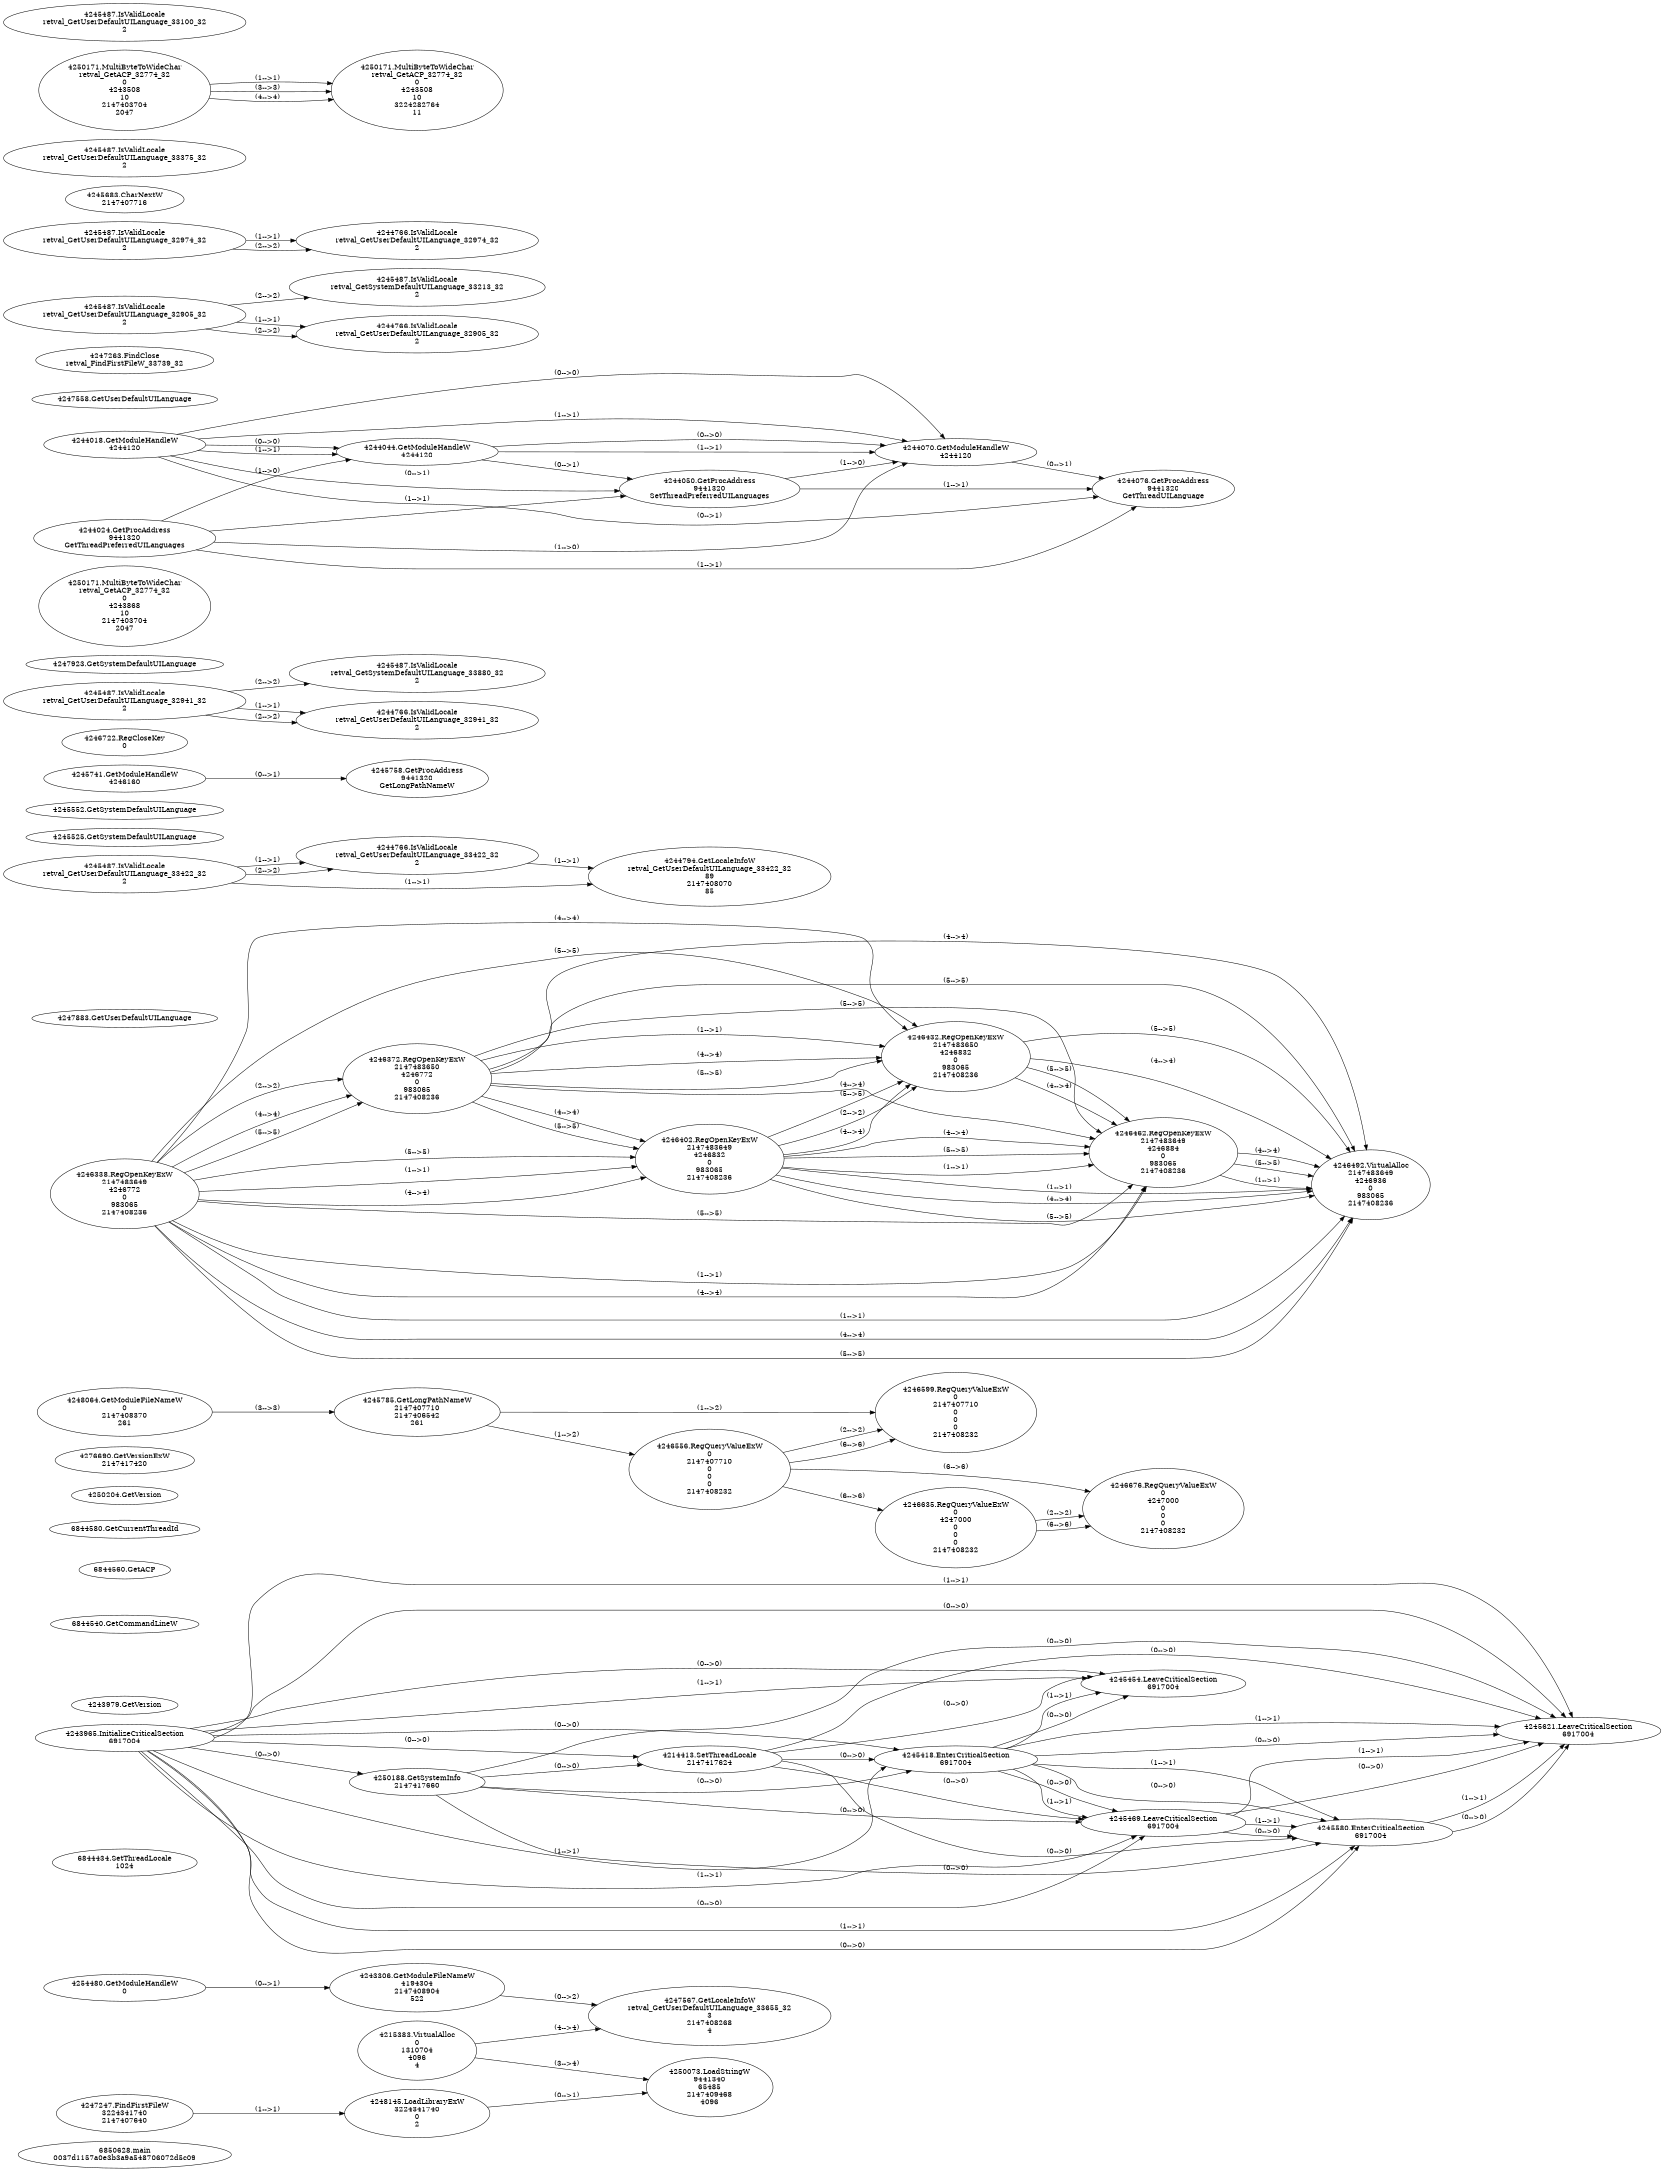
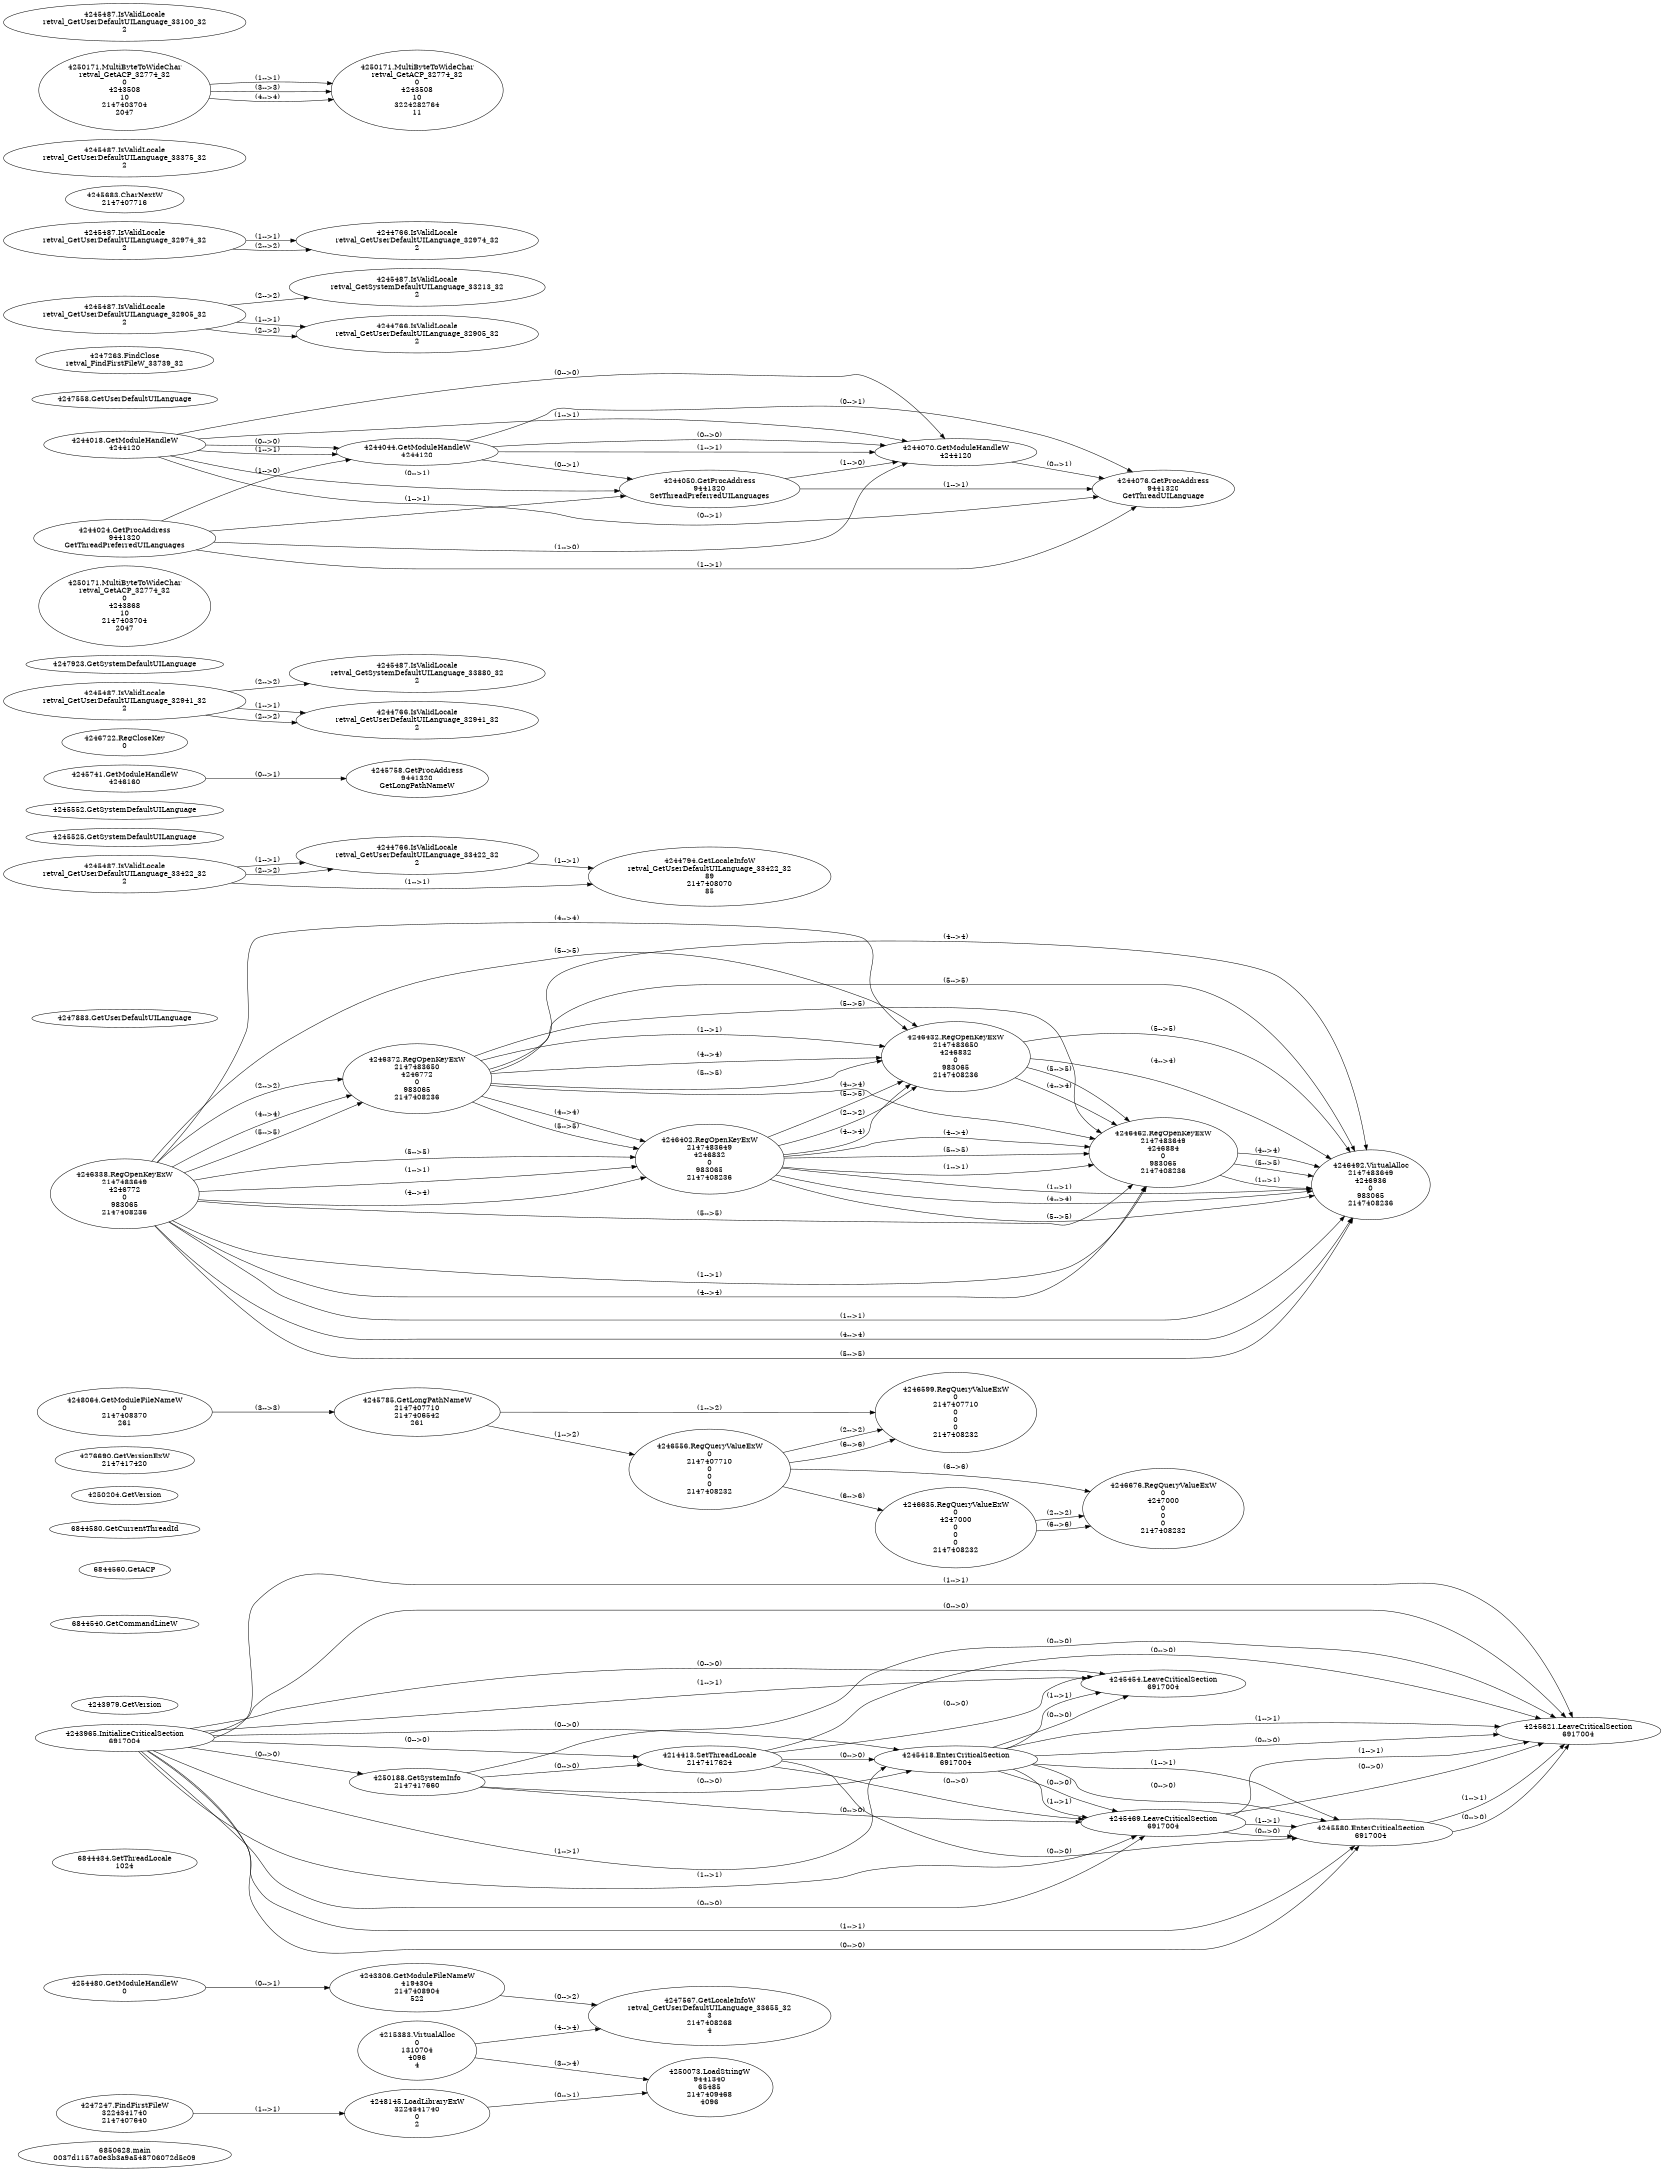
  digraph {
    rankdir=LR
    n1 [label="6850628.main\n0037d1157a0e3b3a9a548706072d5c09"]
    n2 [label="4254480.GetModuleHandleW\n0"]
    n3 [label="4243306.GetModuleFileNameW\n4194304\n2147408904\n522"]
    n4 [label="4247567.GetLocaleInfoW\nretval_GetUserDefaultUILanguage_33655_32\n3\n2147408268\n4"]
    n5 [label="6844434.SetThreadLocale\n1024"]
    n6 [label="4243965.InitializeCriticalSection\n6917004"]
    n7 [label="4250188.GetSystemInfo\n2147417660"]
    n8 [label="4214413.SetThreadLocale\n2147417624"]
    n9 [label="4245418.EnterCriticalSection\n6917004"]
    n10 [label="4245469.LeaveCriticalSection\n6917004"]
    n11 [label="4245580.EnterCriticalSection\n6917004"]
    n12 [label="4245621.LeaveCriticalSection\n6917004"]
    n13 [label="4245454.LeaveCriticalSection\n6917004"]
    n14 [label="4243979.GetVersion\n"]
    n15 [label="6844540.GetCommandLineW\n"]
    n16 [label="6844560.GetACP\n"]
    n17 [label="6844580.GetCurrentThreadId\n"]
    n18 [label="4250204.GetVersion\n"]
    n19 [label="4276690.GetVersionExW\n2147417420"]
    n20 [label="4248064.GetModuleFileNameW\n0\n2147408370\n261"]
    n21 [label="4245785.GetLongPathNameW\n2147407710\n2147406542\n261"]
    n22 [label="4246556.RegQueryValueExW\n0\n2147407710\n0\n0\n0\n2147408232"]
    n23 [label="4246599.RegQueryValueExW\n0\n2147407710\n0\n0\n0\n2147408232"]
    n24 [label="4215383.VirtualAlloc\n0\n1310704\n4096\n4"]
    n25 [label="4250073.LoadStringW\n9441340\n65485\n2147409468\n4096"]
    n26 [label="4246338.RegOpenKeyExW\n2147483649\n4246772\n0\n983065\n2147408236"]
    n27 [label="4246372.RegOpenKeyExW\n2147483650\n4246772\n0\n983065\n2147408236"]
    n28 [label="4246402.RegOpenKeyExW\n2147483649\n4246832\n0\n983065\n2147408236"]
    n29 [label="4246432.RegOpenKeyExW\n2147483650\n4246832\n0\n983065\n2147408236"]
    n30 [label="4246462.RegOpenKeyExW\n2147483649\n4246884\n0\n983065\n2147408236"]
    n31 [label="4246492.VirtualAlloc\n2147483649\n4246936\n0\n983065\n2147408236"]
    n32 [label="4247883.GetUserDefaultUILanguage\n"]
    n33 [label="4245487.IsValidLocale\nretval_GetUserDefaultUILanguage_33422_32\n2"]
    n34 [label="4244766.IsValidLocale\nretval_GetUserDefaultUILanguage_33422_32\n2"]
    n35 [label="4244794.GetLocaleInfoW\nretval_GetUserDefaultUILanguage_33422_32\n89\n2147408070\n85"]
    n36 [label="4245525.GetSystemDefaultUILanguage\n"]
    n37 [label="4245552.GetSystemDefaultUILanguage\n"]
    n38 [label="4245741.GetModuleHandleW\n4246160"]
    n39 [label="4245758.GetProcAddress\n9441320\nGetLongPathNameW"]
    n40 [label="4246635.RegQueryValueExW\n0\n4247000\n0\n0\n0\n2147408232"]
    n41 [label="4246676.RegQueryValueExW\n0\n4247000\n0\n0\n0\n2147408232"]
    n42 [label="4246722.RegCloseKey\n0"]
    n43 [label="4245487.IsValidLocale\nretval_GetUserDefaultUILanguage_32941_32\n2"]
    n44 [label="4245487.IsValidLocale\nretval_GetSystemDefaultUILanguage_33880_32\n2"]
    n45 [label="4244766.IsValidLocale\nretval_GetUserDefaultUILanguage_32941_32\n2"]
    n46 [label="4247923.GetSystemDefaultUILanguage\n"]
    n47 [label="4250171.MultiByteToWideChar\nretval_GetACP_32774_32\n0\n4243868\n10\n2147403704\n2047"]
    n48 [label="4244018.GetModuleHandleW\n4244120"]
    n49 [label="4244044.GetModuleHandleW\n4244120"]
    n50 [label="4244050.GetProcAddress\n9441320\nSetThreadPreferredUILanguages"]
    n51 [label="4244070.GetModuleHandleW\n4244120"]
    n52 [label="4244076.GetProcAddress\n9441320\nGetThreadUILanguage"]
    n53 [label="4244024.GetProcAddress\n9441320\nGetThreadPreferredUILanguages"]
    n54 [label="4247558.GetUserDefaultUILanguage\n"]
    n55 [label="4247247.FindFirstFileW\n3224341740\n2147407640"]
    n56 [label="4248145.LoadLibraryExW\n3224341740\n0\n2"]
    n57 [label="4247263.FindClose\nretval_FindFirstFileW_33739_32"]
    n58 [label="4245487.IsValidLocale\nretval_GetUserDefaultUILanguage_32905_32\n2"]
    n59 [label="4245487.IsValidLocale\nretval_GetSystemDefaultUILanguage_33213_32\n2"]
    n60 [label="4244766.IsValidLocale\nretval_GetUserDefaultUILanguage_32905_32\n2"]
    n61 [label="4245487.IsValidLocale\nretval_GetUserDefaultUILanguage_32974_32\n2"]
    n62 [label="4244766.IsValidLocale\nretval_GetUserDefaultUILanguage_32974_32\n2"]
    n63 [label="4245683.CharNextW\n2147407716"]
    n64 [label="4245487.IsValidLocale\nretval_GetUserDefaultUILanguage_33375_32\n2"]
    n65 [label="4250171.MultiByteToWideChar\nretval_GetACP_32774_32\n0\n4243508\n10\n2147403704\n2047"]
    n66 [label="4250171.MultiByteToWideChar\nretval_GetACP_32774_32\n0\n4243508\n10\n3224282764\n11"]
    n67 [label="4245487.IsValidLocale\nretval_GetUserDefaultUILanguage_33100_32\n2"]
    n2 -> n3 [label="(0-->1)"]
    n3 -> n4 [label="(0-->2)"]
    n6 -> n7 [label="(0-->0)"]
    n6 -> n8 [label="(0-->0)"]
    n6 -> n9 [label="(1-->1)"]
    n6 -> n9 [label="(0-->0)"]
    n6 -> n10 [label="(1-->1)"]
    n6 -> n10 [label="(0-->0)"]
    n6 -> n11 [label="(1-->1)"]
    n6 -> n11 [label="(0-->0)"]
    n6 -> n12 [label="(1-->1)"]
    n6 -> n12 [label="(0-->0)"]
    n6 -> n13 [label="(1-->1)"]
    n6 -> n13 [label="(0-->0)"]
    n7 -> n8 [label="(0-->0)"]
    n7 -> n9 [label="(0-->0)"]
    n7 -> n10 [label="(0-->0)"]
-   n7 -> n11 [label="(0-->0)"]
    n7 -> n12 [label="(0-->0)"]
    n8 -> n9 [label="(0-->0)"]
    n8 -> n10 [label="(0-->0)"]
    n8 -> n11 [label="(0-->0)"]
    n8 -> n12 [label="(0-->0)"]
    n8 -> n13 [label="(0-->0)"]
    n9 -> n10 [label="(1-->1)"]
    n9 -> n10 [label="(0-->0)"]
    n9 -> n11 [label="(1-->1)"]
    n9 -> n11 [label="(0-->0)"]
    n9 -> n12 [label="(1-->1)"]
    n9 -> n12 [label="(0-->0)"]
    n9 -> n13 [label="(1-->1)"]
    n9 -> n13 [label="(0-->0)"]
    n10 -> n11 [label="(1-->1)"]
    n10 -> n11 [label="(0-->0)"]
    n10 -> n12 [label="(1-->1)"]
    n10 -> n12 [label="(0-->0)"]
    n11 -> n12 [label="(1-->1)"]
    n11 -> n12 [label="(0-->0)"]
    n20 -> n21 [label="(3-->3)"]
    n21 -> n22 [label="(1-->2)"]
    n21 -> n23 [label="(1-->2)"]
    n22 -> n23 [label="(2-->2)"]
    n22 -> n23 [label="(6-->6)"]
    n22 -> n40 [label="(6-->6)"]
    n22 -> n41 [label="(6-->6)"]
    n24 -> n4 [label="(4-->4)"]
    n24 -> n25 [label="(3-->4)"]
    n26 -> n27 [label="(2-->2)"]
    n26 -> n27 [label="(4-->4)"]
    n26 -> n27 [label="(5-->5)"]
    n26 -> n28 [label="(1-->1)"]
    n26 -> n28 [label="(4-->4)"]
    n26 -> n28 [label="(5-->5)"]
    n26 -> n29 [label="(4-->4)"]
    n26 -> n29 [label="(5-->5)"]
    n26 -> n30 [label="(1-->1)"]
    n26 -> n30 [label="(4-->4)"]
    n26 -> n30 [label="(5-->5)"]
    n26 -> n31 [label="(1-->1)"]
    n26 -> n31 [label="(4-->4)"]
    n26 -> n31 [label="(5-->5)"]
    n27 -> n28 [label="(4-->4)"]
    n27 -> n28 [label="(5-->5)"]
    n27 -> n29 [label="(1-->1)"]
    n27 -> n29 [label="(4-->4)"]
    n27 -> n29 [label="(5-->5)"]
    n27 -> n30 [label="(4-->4)"]
    n27 -> n30 [label="(5-->5)"]
    n27 -> n31 [label="(4-->4)"]
    n27 -> n31 [label="(5-->5)"]
    n28 -> n29 [label="(2-->2)"]
    n28 -> n29 [label="(4-->4)"]
    n28 -> n29 [label="(5-->5)"]
    n28 -> n30 [label="(1-->1)"]
    n28 -> n30 [label="(4-->4)"]
    n28 -> n30 [label="(5-->5)"]
    n28 -> n31 [label="(1-->1)"]
    n28 -> n31 [label="(4-->4)"]
    n28 -> n31 [label="(5-->5)"]
    n29 -> n30 [label="(4-->4)"]
    n29 -> n30 [label="(5-->5)"]
    n29 -> n31 [label="(4-->4)"]
    n29 -> n31 [label="(5-->5)"]
    n30 -> n31 [label="(1-->1)"]
    n30 -> n31 [label="(4-->4)"]
    n30 -> n31 [label="(5-->5)"]
    n33 -> n34 [label="(1-->1)"]
    n33 -> n34 [label="(2-->2)"]
    n33 -> n35 [label="(1-->1)"]
    n34 -> n35 [label="(1-->1)"]
    n38 -> n39 [label="(0-->1)"]
    n40 -> n41 [label="(2-->2)"]
    n40 -> n41 [label="(6-->6)"]
    n43 -> n44 [label="(2-->2)"]
    n43 -> n45 [label="(1-->1)"]
    n43 -> n45 [label="(2-->2)"]
    n48 -> n49 [label="(1-->1)"]
    n48 -> n49 [label="(0-->0)"]
    n48 -> n50 [label="(0-->1)"]
    n48 -> n51 [label="(1-->1)"]
    n48 -> n51 [label="(0-->0)"]
    n48 -> n52 [label="(0-->1)"]
    n49 -> n50 [label="(0-->1)"]
    n49 -> n51 [label="(1-->1)"]
    n49 -> n51 [label="(0-->0)"]
+   n49 -> n52 [label="(0-->1)"]
    n50 -> n51 [label="(1-->0)"]
    n50 -> n52 [label="(1-->1)"]
    n51 -> n52 [label="(0-->1)"]
    n53 -> n49 [label="(1-->0)"]
    n53 -> n50 [label="(1-->1)"]
    n53 -> n51 [label="(1-->0)"]
    n53 -> n52 [label="(1-->1)"]
    n55 -> n56 [label="(1-->1)"]
    n56 -> n25 [label="(0-->1)"]
    n58 -> n59 [label="(2-->2)"]
    n58 -> n60 [label="(1-->1)"]
    n58 -> n60 [label="(2-->2)"]
    n61 -> n62 [label="(1-->1)"]
    n61 -> n62 [label="(2-->2)"]
    n65 -> n66 [label="(1-->1)"]
    n65 -> n66 [label="(3-->3)"]
    n65 -> n66 [label="(4-->4)"]
  }
